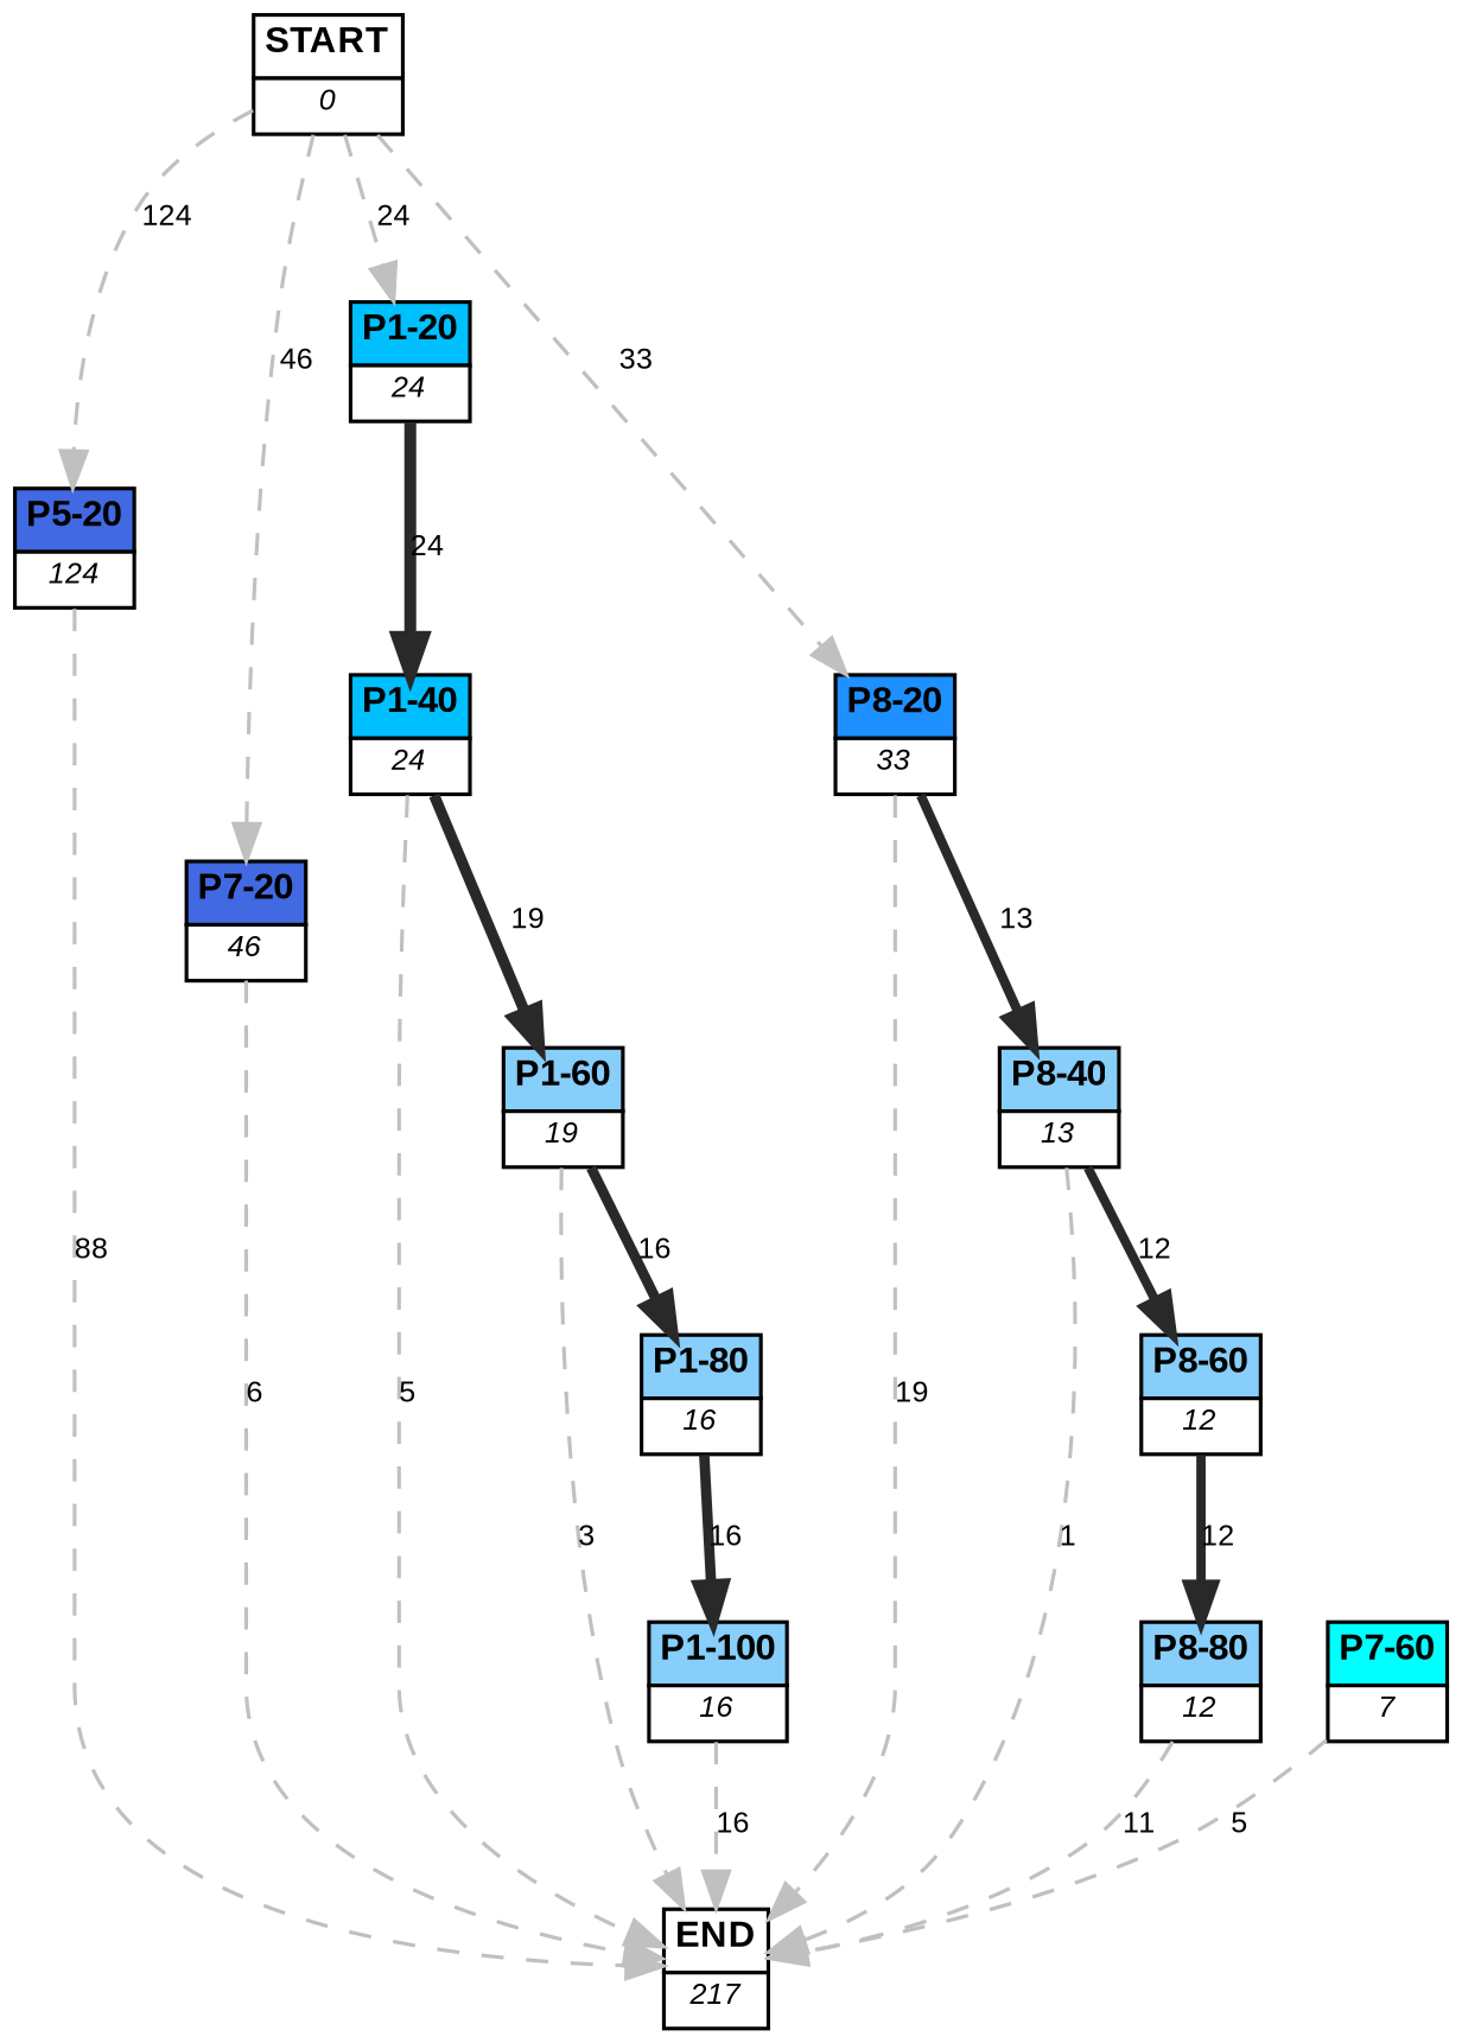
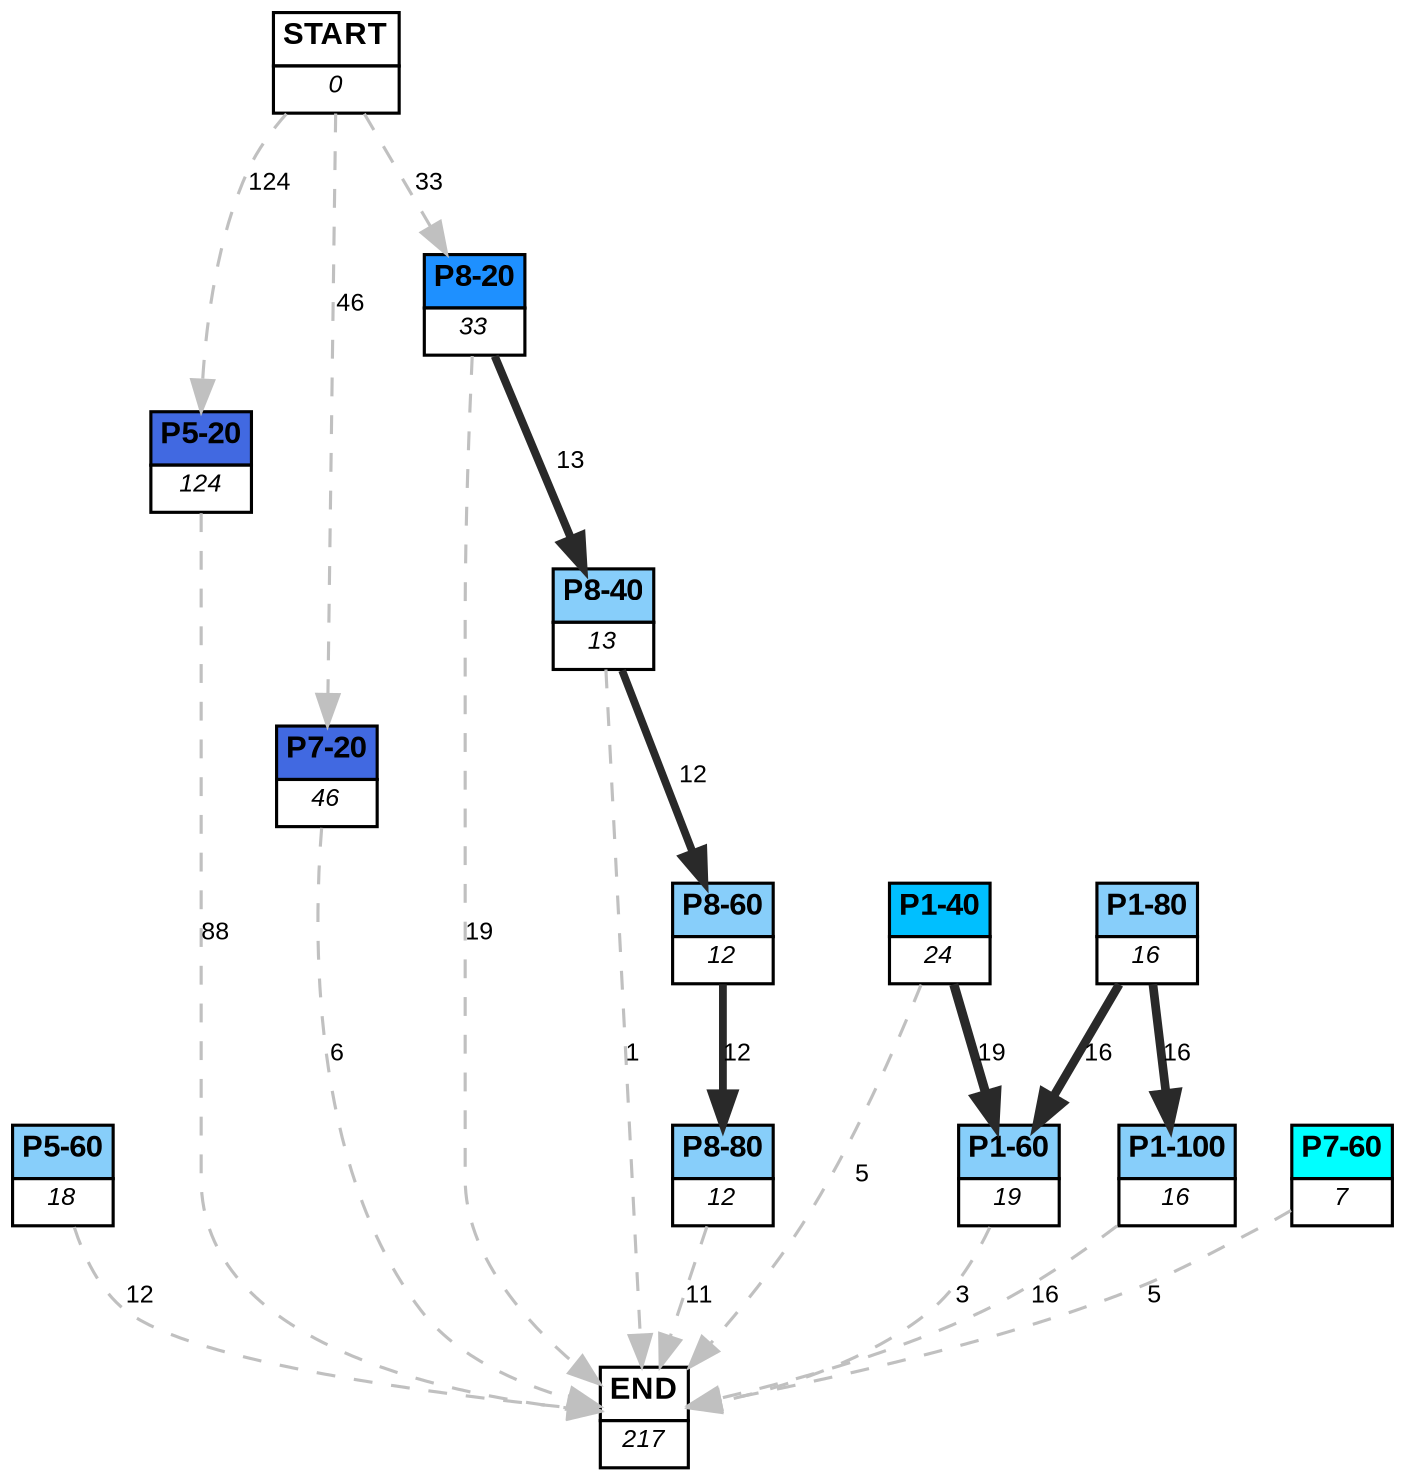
  digraph {
    node [shape=plain]
    edge [color=grey fontname=Arial fontsize=8 labelfloat=false style=dashed]
    n1 [label=<<table border="0" cellborder="1" cellspacing="0"><tr><td bgcolor="royalblue"><FONT face="Arial" POINT-SIZE="10"><b>P5-20</b></FONT></td></tr><tr><td bgcolor="white"><FONT face="Arial" POINT-SIZE="8"><i>124</i></FONT></td></tr></table>>]
    n2 [label=<<table border="0" cellborder="1" cellspacing="0"><tr><td bgcolor="white"><FONT face="Arial" POINT-SIZE="10"><b>END</b></FONT></td></tr><tr><td bgcolor="white"><FONT face="Arial" POINT-SIZE="8"><i>217</i></FONT></td></tr></table>>]
+   n3 [label=<<table border="0" cellborder="1" cellspacing="0"><tr><td bgcolor="lightskyblue"><FONT face="Arial" POINT-SIZE="10"><b>P5-60</b></FONT></td></tr><tr><td bgcolor="white"><FONT face="Arial" POINT-SIZE="8"><i>18</i></FONT></td></tr></table>>]
    n4 [label=<<table border="0" cellborder="1" cellspacing="0"><tr><td bgcolor="royalblue"><FONT face="Arial" POINT-SIZE="10"><b>P7-20</b></FONT></td></tr><tr><td bgcolor="white"><FONT face="Arial" POINT-SIZE="8"><i>46</i></FONT></td></tr></table>>]
-   n5 [label=<<table border="0" cellborder="1" cellspacing="0"><tr><td bgcolor="deepskyblue"><FONT face="Arial" POINT-SIZE="10"><b>P1-20</b></FONT></td></tr><tr><td bgcolor="white"><FONT face="Arial" POINT-SIZE="8"><i>24</i></FONT></td></tr></table>>]
    n6 [label=<<table border="0" cellborder="1" cellspacing="0"><tr><td bgcolor="deepskyblue"><FONT face="Arial" POINT-SIZE="10"><b>P1-40</b></FONT></td></tr><tr><td bgcolor="white"><FONT face="Arial" POINT-SIZE="8"><i>24</i></FONT></td></tr></table>>]
    n7 [label=<<table border="0" cellborder="1" cellspacing="0"><tr><td bgcolor="lightskyblue"><FONT face="Arial" POINT-SIZE="10"><b>P1-60</b></FONT></td></tr><tr><td bgcolor="white"><FONT face="Arial" POINT-SIZE="8"><i>19</i></FONT></td></tr></table>>]
    n8 [label=<<table border="0" cellborder="1" cellspacing="0"><tr><td bgcolor="lightskyblue"><FONT face="Arial" POINT-SIZE="10"><b>P1-80</b></FONT></td></tr><tr><td bgcolor="white"><FONT face="Arial" POINT-SIZE="8"><i>16</i></FONT></td></tr></table>>]
    n9 [label=<<table border="0" cellborder="1" cellspacing="0"><tr><td bgcolor="lightskyblue"><FONT face="Arial" POINT-SIZE="10"><b>P1-100</b></FONT></td></tr><tr><td bgcolor="white"><FONT face="Arial" POINT-SIZE="8"><i>16</i></FONT></td></tr></table>>]
    n10 [label=<<table border="0" cellborder="1" cellspacing="0"><tr><td bgcolor="dodgerblue"><FONT face="Arial" POINT-SIZE="10"><b>P8-20</b></FONT></td></tr><tr><td bgcolor="white"><FONT face="Arial" POINT-SIZE="8"><i>33</i></FONT></td></tr></table>>]
    n11 [label=<<table border="0" cellborder="1" cellspacing="0"><tr><td bgcolor="lightskyblue"><FONT face="Arial" POINT-SIZE="10"><b>P8-40</b></FONT></td></tr><tr><td bgcolor="white"><FONT face="Arial" POINT-SIZE="8"><i>13</i></FONT></td></tr></table>>]
    n12 [label=<<table border="0" cellborder="1" cellspacing="0"><tr><td bgcolor="lightskyblue"><FONT face="Arial" POINT-SIZE="10"><b>P8-60</b></FONT></td></tr><tr><td bgcolor="white"><FONT face="Arial" POINT-SIZE="8"><i>12</i></FONT></td></tr></table>>]
    n13 [label=<<table border="0" cellborder="1" cellspacing="0"><tr><td bgcolor="lightskyblue"><FONT face="Arial" POINT-SIZE="10"><b>P8-80</b></FONT></td></tr><tr><td bgcolor="white"><FONT face="Arial" POINT-SIZE="8"><i>12</i></FONT></td></tr></table>>]
    n14 [label=<<table border="0" cellborder="1" cellspacing="0"><tr><td bgcolor="aqua"><FONT face="Arial" POINT-SIZE="10"><b>P7-60</b></FONT></td></tr><tr><td bgcolor="white"><FONT face="Arial" POINT-SIZE="8"><i>7</i></FONT></td></tr></table>>]
    n15 [label=<<table border="0" cellborder="1" cellspacing="0"><tr><td bgcolor="white"><FONT face="Arial" POINT-SIZE="10"><b>START</b></FONT></td></tr><tr><td bgcolor="white"><FONT face="Arial" POINT-SIZE="8"><i>0</i></FONT></td></tr></table>>]
    n1 -> n2 [label=88]
+   n3 -> n2 [label=12]
    n4 -> n2 [label=6]
-   n5 -> n6 [color=grey16 label=24 penwidth=3.1780538303479458 style=""]
    n6 -> n2 [label=5]
    n6 -> n7 [color=grey16 label=19 penwidth=2.9444389791664403 style=""]
    n7 -> n2 [label=3]
-   n7 -> n8 [color=grey16 label=16 penwidth=2.772588722239781 style=""]
+   n8 -> n7 [color=grey16 label=16 penwidth=2.772588722239781 style=""]
    n8 -> n9 [color=grey16 label=16 penwidth=2.772588722239781 style=""]
    n9 -> n2 [label=16]
    n10 -> n2 [label=19]
    n10 -> n11 [color=grey16 label=13 penwidth=2.5649493574615367 style=""]
    n11 -> n2 [label=1]
    n11 -> n12 [color=grey16 label=12 penwidth=2.4849066497880004 style=""]
    n12 -> n13 [color=grey16 label=12 penwidth=2.4849066497880004 style=""]
    n13 -> n2 [label=11]
    n14 -> n2 [label=5]
    n15 -> n1 [label=124]
    n15 -> n4 [label=46]
-   n15 -> n5 [label=24]
    n15 -> n10 [label=33]
  }
